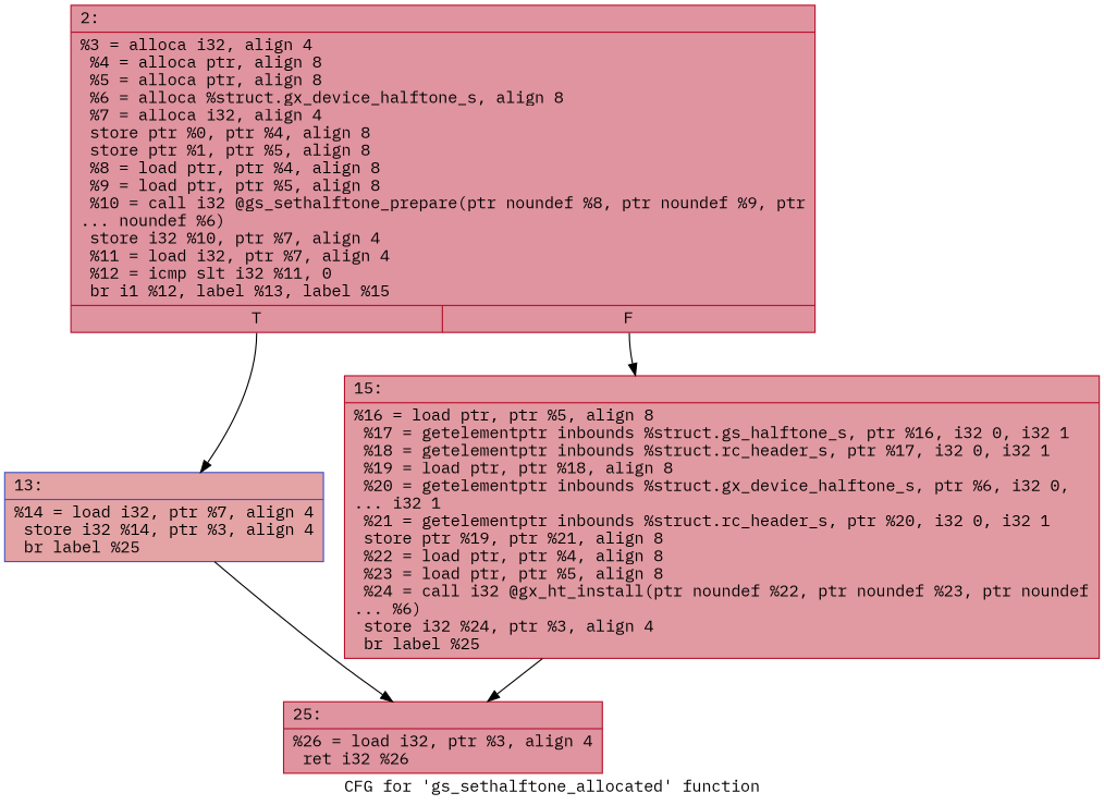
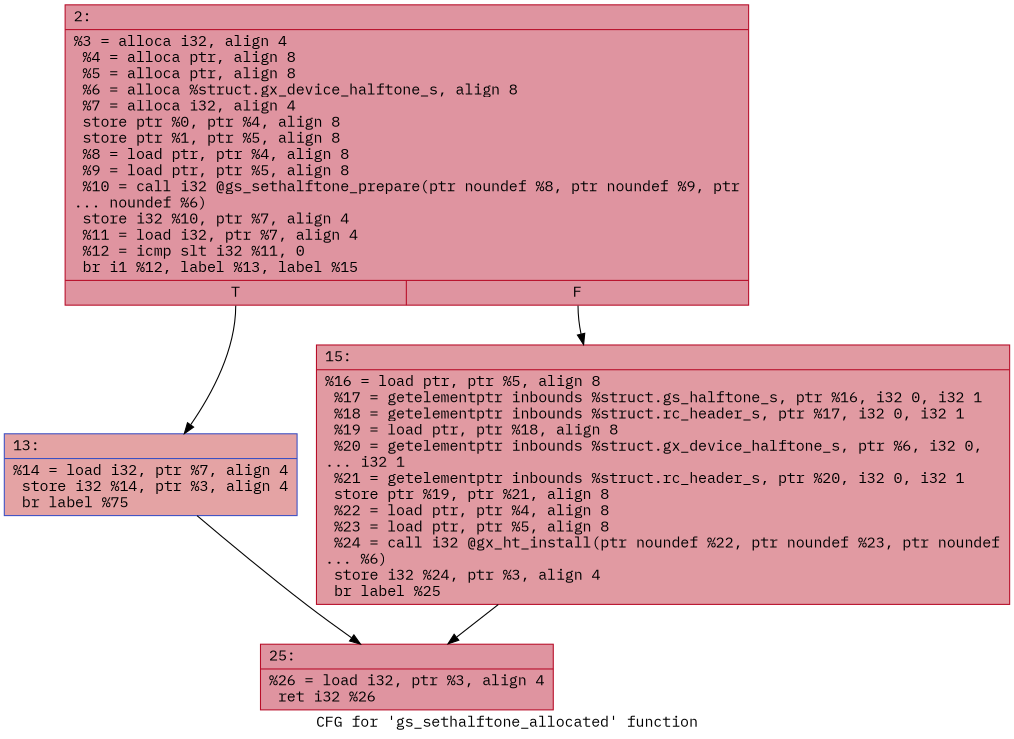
  digraph {
    label="CFG for 'gs_sethalftone_allocated' function"
    fontname="IBM Plex Mono"
    node [color="#b70d28ff" fillcolor="#b70d2870" fontname="IBM Plex Mono" shape=record style=filled]
    edge [fontname="IBM Plex Mono"]
    n1 [label="{2:\l|  %3 = alloca i32, align 4\l  %4 = alloca ptr, align 8\l  %5 = alloca ptr, align 8\l  %6 = alloca %struct.gx_device_halftone_s, align 8\l  %7 = alloca i32, align 4\l  store ptr %0, ptr %4, align 8\l  store ptr %1, ptr %5, align 8\l  %8 = load ptr, ptr %4, align 8\l  %9 = load ptr, ptr %5, align 8\l  %10 = call i32 @gs_sethalftone_prepare(ptr noundef %8, ptr noundef %9, ptr\l... noundef %6)\l  store i32 %10, ptr %7, align 4\l  %11 = load i32, ptr %7, align 4\l  %12 = icmp slt i32 %11, 0\l  br i1 %12, label %13, label %15\l|{<s0>T|<s1>F}}"]
-   n2 [color="#3d50c3ff" fillcolor="#c32e3170" label="{13:\l|  %14 = load i32, ptr %7, align 4\l  store i32 %14, ptr %3, align 4\l  br label %25\l}"]
+   n2 [color="#3d50c3ff" fillcolor="#c32e3170" label="{13:\l|  %14 = load i32, ptr %7, align 4\l  store i32 %14, ptr %3, align 4\l  br label %75\l}"]
    n3 [fillcolor="#bb1b2c70" label="{15:\l|  %16 = load ptr, ptr %5, align 8\l  %17 = getelementptr inbounds %struct.gs_halftone_s, ptr %16, i32 0, i32 1\l  %18 = getelementptr inbounds %struct.rc_header_s, ptr %17, i32 0, i32 1\l  %19 = load ptr, ptr %18, align 8\l  %20 = getelementptr inbounds %struct.gx_device_halftone_s, ptr %6, i32 0,\l... i32 1\l  %21 = getelementptr inbounds %struct.rc_header_s, ptr %20, i32 0, i32 1\l  store ptr %19, ptr %21, align 8\l  %22 = load ptr, ptr %4, align 8\l  %23 = load ptr, ptr %5, align 8\l  %24 = call i32 @gx_ht_install(ptr noundef %22, ptr noundef %23, ptr noundef\l... %6)\l  store i32 %24, ptr %3, align 4\l  br label %25\l}"]
    n4 [label="{25:\l|  %26 = load i32, ptr %3, align 4\l  ret i32 %26\l}"]
    n1 -> n2 [tailport=s0]
    n1 -> n3 [tailport=s1]
    n2 -> n4
    n3 -> n4
  }
